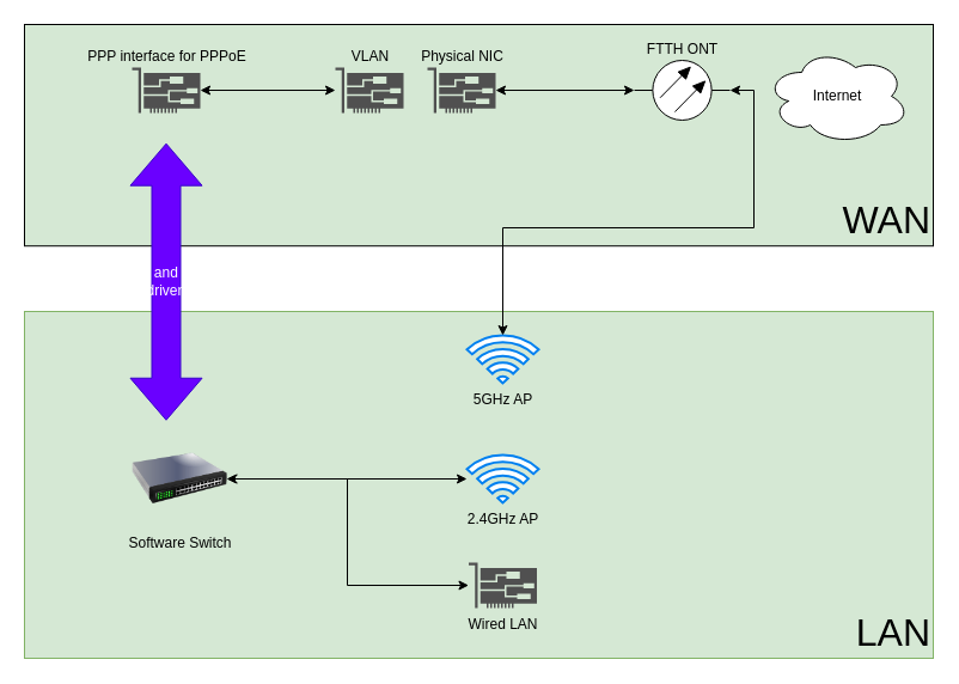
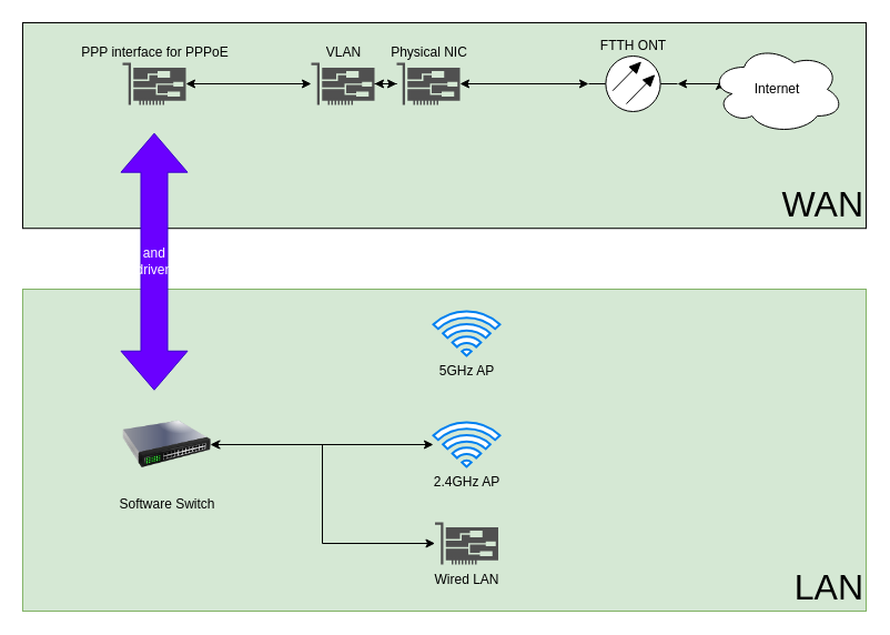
  <mxCell id="0" />
  <mxCell id="1" parent="0" />
  <mxCell id="2" value="&lt;font style=&quot;font-size: 32px&quot;&gt;WAN&lt;/font&gt;" style="rounded=0;whiteSpace=wrap;html=1;labelBackgroundColor=none;align=right;fillColor=#d5e8d4;fontColor=#000000;strokeColor=#000000;verticalAlign=bottom;" parent="1" vertex="1"><mxGeometry x="20" y="20" width="760" height="185.22" as="geometry" /></mxCell>
  <mxCell id="3" value="LAN" style="rounded=0;whiteSpace=wrap;html=1;labelBackgroundColor=none;align=right;fillColor=#d5e8d4;strokeColor=#82b366;verticalAlign=bottom;fontSize=32;fontColor=#000000;" parent="1" vertex="1"><mxGeometry x="20" y="260" width="760" height="290" as="geometry" /></mxCell>
  <mxCell id="4" style="edgeStyle=orthogonalEdgeStyle;rounded=0;orthogonalLoop=1;jettySize=auto;html=1;entryX=1;entryY=0.5;entryDx=0;entryDy=0;startArrow=classic;startFill=1;endArrow=classic;endFill=1;fontColor=#000000;strokeColor=#000000;" parent="1" source="5" edge="1"><mxGeometry relative="1" as="geometry"><mxPoint x="280.5" y="489" as="sourcePoint" /><mxPoint x="189" y="400" as="targetPoint" /><Array as="points"><mxPoint x="290" y="489" /><mxPoint x="290" y="400" /></Array></mxGeometry></mxCell>
  <mxCell id="5" value="Wired LAN" style="pointerEvents=1;shadow=0;dashed=0;html=1;strokeColor=none;fillColor=#505050;labelPosition=center;verticalLabelPosition=bottom;verticalAlign=top;outlineConnect=0;align=center;shape=mxgraph.office.devices.nic;fontColor=#000000;" parent="1" vertex="1"><mxGeometry x="391.5" y="470" width="57" height="38" as="geometry" /></mxCell>
  <mxCell id="6" value="Software Switch" style="image;html=1;image=img/lib/clip_art/networking/Switch_128x128.png;verticalAlign=top;labelPosition=center;verticalLabelPosition=bottom;align=center;fontColor=#000000;labelBackgroundColor=none;" parent="1" vertex="1"><mxGeometry x="110" y="360" width="80" height="80" as="geometry" /></mxCell>
  <mxCell id="7" style="edgeStyle=orthogonalEdgeStyle;rounded=0;orthogonalLoop=1;jettySize=auto;html=1;exitX=0.5;exitY=1;exitDx=0;exitDy=0;startArrow=classic;startFill=1;endArrow=classic;endFill=1;fontColor=#000000;" parent="1" source="6" target="6" edge="1"><mxGeometry relative="1" as="geometry" /></mxCell>
  <mxCell id="8" style="edgeStyle=orthogonalEdgeStyle;rounded=0;orthogonalLoop=1;jettySize=auto;html=1;entryX=1;entryY=0.5;entryDx=0;entryDy=0;startArrow=classic;startFill=1;endArrow=open;endFill=1;fontColor=#000000;strokeColor=#000000;" parent="1" source="9" target="6" edge="1"><mxGeometry relative="1" as="geometry" /></mxCell>
  <mxCell id="9" value="2.4GHz AP" style="html=1;verticalLabelPosition=bottom;align=center;labelBackgroundColor=none;verticalAlign=top;strokeWidth=2;strokeColor=#0080F0;shadow=0;dashed=0;shape=mxgraph.ios7.icons.wifi;pointerEvents=1;fontColor=#000000;" parent="1" vertex="1"><mxGeometry x="390" y="380" width="60" height="40" as="geometry" /></mxCell>
  <mxCell id="10" value="5GHz AP" style="html=1;verticalLabelPosition=bottom;align=center;labelBackgroundColor=none;verticalAlign=top;strokeWidth=2;strokeColor=#0080F0;shadow=0;dashed=0;shape=mxgraph.ios7.icons.wifi;pointerEvents=1;fontColor=#000000;" parent="1" vertex="1"><mxGeometry x="390" y="280" width="60" height="40" as="geometry" /></mxCell>
  <mxCell id="11" value="" style="edgeStyle=orthogonalEdgeStyle;rounded=0;orthogonalLoop=1;jettySize=auto;html=1;startArrow=classic;startFill=1;endArrow=classic;endFill=1;fontColor=#000000;strokeColor=#000000;" parent="1" source="12" target="14" edge="1"><mxGeometry relative="1" as="geometry" /></mxCell>
  <mxCell id="12" value="PPP interface for PPPoE" style="pointerEvents=1;shadow=0;dashed=0;html=1;strokeColor=none;fillColor=#505050;labelPosition=center;verticalLabelPosition=top;verticalAlign=bottom;outlineConnect=0;align=center;shape=mxgraph.office.devices.nic;labelBackgroundColor=none;fontColor=#000000;" parent="1" vertex="1"><mxGeometry x="110" y="56" width="57" height="38" as="geometry" /></mxCell>
+ <mxCell id="13" value="" style="edgeStyle=orthogonalEdgeStyle;rounded=0;orthogonalLoop=1;jettySize=auto;html=1;startArrow=classic;startFill=1;endArrow=classic;endFill=1;fontColor=#000000;strokeColor=#000000;" parent="1" source="14" target="15" edge="1"><mxGeometry relative="1" as="geometry" /></mxCell>
  <mxCell id="14" value="VLAN" style="pointerEvents=1;shadow=0;dashed=0;html=1;strokeColor=none;fillColor=#505050;labelPosition=center;verticalLabelPosition=top;verticalAlign=bottom;outlineConnect=0;align=center;shape=mxgraph.office.devices.nic;labelBackgroundColor=none;fontColor=#000000;" parent="1" vertex="1"><mxGeometry x="280" y="56" width="57" height="38" as="geometry" /></mxCell>
  <mxCell id="15" value="Physical NIC" style="pointerEvents=1;shadow=0;dashed=0;html=1;strokeColor=none;fillColor=#505050;labelPosition=center;verticalLabelPosition=top;verticalAlign=bottom;outlineConnect=0;align=center;shape=mxgraph.office.devices.nic;labelBackgroundColor=none;fontColor=#000000;" parent="1" vertex="1"><mxGeometry x="357" y="56" width="57" height="38" as="geometry" /></mxCell>
  <mxCell id="16" style="edgeStyle=orthogonalEdgeStyle;rounded=0;orthogonalLoop=1;jettySize=auto;html=1;exitX=0;exitY=0.5;exitDx=0;exitDy=0;exitPerimeter=0;startArrow=classic;startFill=1;endArrow=classic;endFill=1;fontColor=#000000;strokeColor=#000000;" parent="1" source="18" target="15" edge="1"><mxGeometry relative="1" as="geometry" /></mxCell>
- <mxCell id="17" style="edgeStyle=orthogonalEdgeStyle;rounded=0;orthogonalLoop=1;jettySize=auto;html=1;exitX=1;exitY=0.5;exitDx=0;exitDy=0;exitPerimeter=0;startArrow=classic;startFill=1;endArrow=classic;endFill=1;fontColor=#000000;strokeColor=#000000;" parent="1" source="18" target="10" edge="1"><mxGeometry relative="1" as="geometry" /></mxCell>
+ <mxCell id="17" style="edgeStyle=orthogonalEdgeStyle;rounded=0;orthogonalLoop=1;jettySize=auto;html=1;exitX=1;exitY=0.5;exitDx=0;exitDy=0;exitPerimeter=0;entryX=0.07;entryY=0.4;entryDx=0;entryDy=0;entryPerimeter=0;startArrow=classic;startFill=1;endArrow=classic;endFill=1;fontColor=#000000;strokeColor=#000000;" parent="1" source="18" target="19" edge="1"><mxGeometry relative="1" as="geometry" /></mxCell>
  <mxCell id="18" value="FTTH ONT" style="verticalLabelPosition=top;shadow=0;dashed=0;align=center;html=1;verticalAlign=bottom;shape=mxgraph.electrical.transmission.optical_fiber;labelBackgroundColor=none;labelPosition=center;fontColor=#000000;" parent="1" vertex="1"><mxGeometry x="530" y="50" width="80" height="50" as="geometry" /></mxCell>
  <mxCell id="19" value="Internet" style="ellipse;shape=cloud;whiteSpace=wrap;html=1;labelBackgroundColor=none;" parent="1" vertex="1"><mxGeometry x="640" y="40" width="120" height="80" as="geometry" /></mxCell>
  <mxCell id="20" value="LAN to WAN and WAN-to-LAN&lt;br&gt;forwarding driven by iptables" style="html=1;shadow=0;dashed=0;align=center;verticalAlign=middle;shape=mxgraph.arrows2.twoWayArrow;dy=0.6;dx=35;labelBackgroundColor=none;rotation=90;textDirection=ltr;horizontal=0;labelPosition=center;verticalLabelPosition=middle;fontColor=#ffffff;fillColor=#6a00ff;strokeColor=#3700CC;" parent="1" vertex="1"><mxGeometry x="22.97" y="205.22" width="231.07" height="60" as="geometry" /></mxCell>
